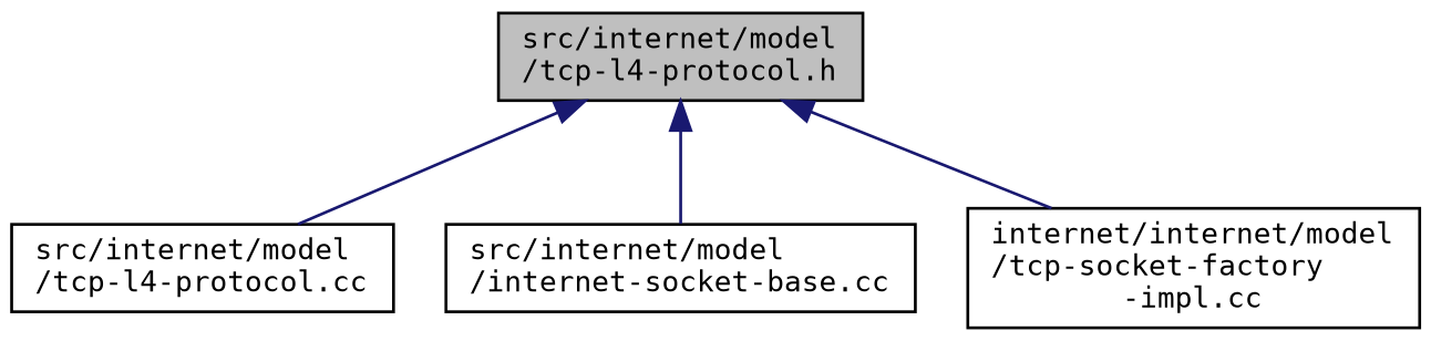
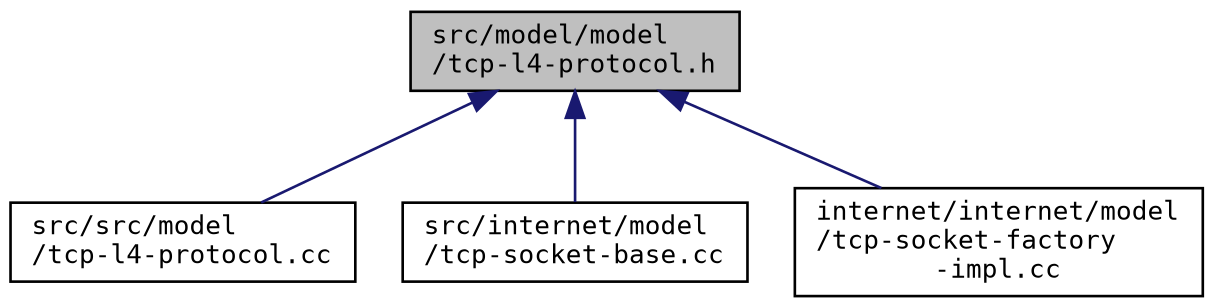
  digraph {
    fontname="DejaVu Sans Mono"
    node [color=black fillcolor=white fontname="DejaVu Sans Mono" fontsize=10 shape=record style=filled]
    edge [color=midnightblue dir=back fontname="DejaVu Sans Mono" fontsize=10 labelfontname=Helvetica labelfontsize=10 style=solid]
-   n1 [fillcolor=grey75 fontcolor=black height=0.2 label="src/internet/model\l/tcp-l4-protocol.h" width=0.4]
-   n2 [height=0.2 label="src/internet/model\l/tcp-l4-protocol.cc" width=0.4]
-   n3 [height=0.2 label="src/internet/model\l/internet-socket-base.cc" width=0.4]
+   n1 [fillcolor=grey75 fontcolor=black height=0.2 label="src/model/model\l/tcp-l4-protocol.h" width=0.4]
+   n2 [height=0.2 label="src/src/model\l/tcp-l4-protocol.cc" width=0.4]
+   n3 [height=0.2 label="src/internet/model\l/tcp-socket-base.cc" width=0.4]
    n4 [height=0.2 label="internet/internet/model\l/tcp-socket-factory\l-impl.cc" width=0.4]
    n1 -> n2
    n1 -> n3
    n1 -> n4
  }
